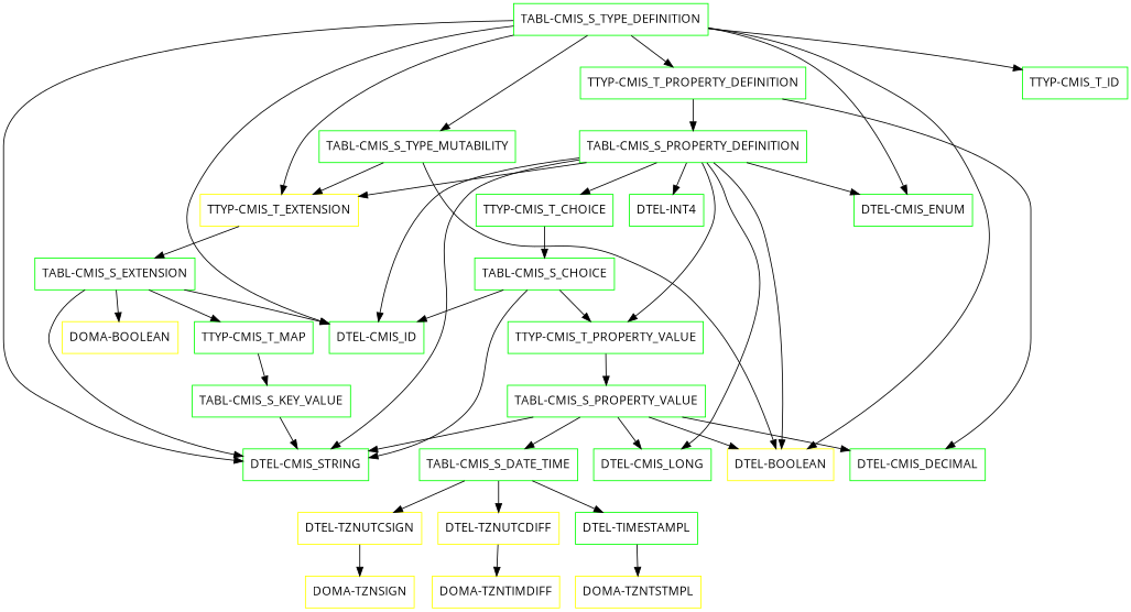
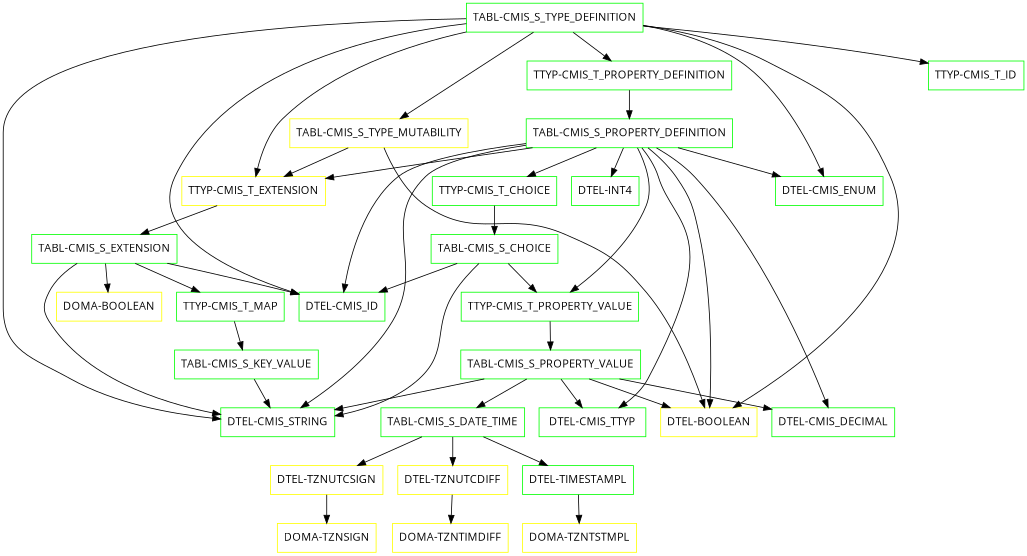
  digraph {
    fontname="Open Sans"
    node [color=green fontname="Open Sans" shape=box]
    edge [fontname="Open Sans"]
    "TTYP-CMIS_T_EXTENSION" [color=yellow]
    "TABL-CMIS_S_TYPE_DEFINITION"
    "DTEL-CMIS_STRING"
    "DTEL-CMIS_ID"
    "TTYP-CMIS_T_PROPERTY_DEFINITION"
    "DTEL-BOOLEAN" [color=yellow]
    "DTEL-CMIS_ENUM"
-   "TABL-CMIS_S_TYPE_MUTABILITY"
+   "TABL-CMIS_S_TYPE_MUTABILITY" [color=yellow]
    "TTYP-CMIS_T_ID"
    "TABL-CMIS_S_EXTENSION"
    "TABL-CMIS_S_PROPERTY_DEFINITION"
    "TTYP-CMIS_T_MAP"
    "DOMA-BOOLEAN" [color=yellow]
    "TABL-CMIS_S_KEY_VALUE"
    "TTYP-CMIS_T_CHOICE"
    "TTYP-CMIS_T_PROPERTY_VALUE"
    "DTEL-CMIS_DECIMAL"
-   "DTEL-CMIS_LONG"
+   "DTEL-CMIS_LONG" [label="DTEL-CMIS_TTYP"]
    "DTEL-INT4"
    "TABL-CMIS_S_CHOICE"
    "TABL-CMIS_S_PROPERTY_VALUE"
    "TABL-CMIS_S_DATE_TIME"
    "DTEL-TZNUTCSIGN" [color=yellow]
    "DTEL-TZNUTCDIFF" [color=yellow]
    "DTEL-TIMESTAMPL"
    "DOMA-TZNSIGN" [color=yellow]
    "DOMA-TZNTIMDIFF" [color=yellow]
    "DOMA-TZNTSTMPL" [color=yellow]
    "TTYP-CMIS_T_EXTENSION" -> "TABL-CMIS_S_EXTENSION"
    "TABL-CMIS_S_TYPE_DEFINITION" -> "TTYP-CMIS_T_EXTENSION"
    "TABL-CMIS_S_TYPE_DEFINITION" -> "DTEL-CMIS_STRING"
    "TABL-CMIS_S_TYPE_DEFINITION" -> "DTEL-CMIS_ID"
    "TABL-CMIS_S_TYPE_DEFINITION" -> "TTYP-CMIS_T_PROPERTY_DEFINITION"
    "TABL-CMIS_S_TYPE_DEFINITION" -> "DTEL-BOOLEAN"
    "TABL-CMIS_S_TYPE_DEFINITION" -> "DTEL-CMIS_ENUM"
    "TABL-CMIS_S_TYPE_DEFINITION" -> "TABL-CMIS_S_TYPE_MUTABILITY"
    "TABL-CMIS_S_TYPE_DEFINITION" -> "TTYP-CMIS_T_ID"
    "TTYP-CMIS_T_PROPERTY_DEFINITION" -> "TABL-CMIS_S_PROPERTY_DEFINITION"
    "TABL-CMIS_S_TYPE_MUTABILITY" -> "TTYP-CMIS_T_EXTENSION"
    "TABL-CMIS_S_TYPE_MUTABILITY" -> "DTEL-BOOLEAN"
    "TABL-CMIS_S_EXTENSION" -> "DTEL-CMIS_STRING"
    "TABL-CMIS_S_EXTENSION" -> "DTEL-CMIS_ID"
    "TABL-CMIS_S_EXTENSION" -> "TTYP-CMIS_T_MAP"
    "TABL-CMIS_S_EXTENSION" -> "DOMA-BOOLEAN"
    "TABL-CMIS_S_PROPERTY_DEFINITION" -> "TTYP-CMIS_T_EXTENSION"
    "TABL-CMIS_S_PROPERTY_DEFINITION" -> "DTEL-CMIS_STRING"
    "TABL-CMIS_S_PROPERTY_DEFINITION" -> "DTEL-CMIS_ID"
    "TABL-CMIS_S_PROPERTY_DEFINITION" -> "DTEL-BOOLEAN"
    "TABL-CMIS_S_PROPERTY_DEFINITION" -> "DTEL-CMIS_ENUM"
    "TABL-CMIS_S_PROPERTY_DEFINITION" -> "TTYP-CMIS_T_CHOICE"
    "TABL-CMIS_S_PROPERTY_DEFINITION" -> "TTYP-CMIS_T_PROPERTY_VALUE"
-   "TTYP-CMIS_T_PROPERTY_DEFINITION" -> "DTEL-CMIS_DECIMAL"
+   "TABL-CMIS_S_PROPERTY_DEFINITION" -> "DTEL-CMIS_DECIMAL"
    "TABL-CMIS_S_PROPERTY_DEFINITION" -> "DTEL-CMIS_LONG"
    "TABL-CMIS_S_PROPERTY_DEFINITION" -> "DTEL-INT4"
    "TTYP-CMIS_T_MAP" -> "TABL-CMIS_S_KEY_VALUE"
    "TABL-CMIS_S_KEY_VALUE" -> "DTEL-CMIS_STRING"
    "TTYP-CMIS_T_CHOICE" -> "TABL-CMIS_S_CHOICE"
    "TTYP-CMIS_T_PROPERTY_VALUE" -> "TABL-CMIS_S_PROPERTY_VALUE"
    "TABL-CMIS_S_CHOICE" -> "DTEL-CMIS_STRING"
    "TABL-CMIS_S_CHOICE" -> "DTEL-CMIS_ID"
    "TABL-CMIS_S_CHOICE" -> "TTYP-CMIS_T_PROPERTY_VALUE"
    "TABL-CMIS_S_PROPERTY_VALUE" -> "DTEL-CMIS_STRING"
    "TABL-CMIS_S_PROPERTY_VALUE" -> "DTEL-BOOLEAN"
    "TABL-CMIS_S_PROPERTY_VALUE" -> "DTEL-CMIS_DECIMAL"
    "TABL-CMIS_S_PROPERTY_VALUE" -> "DTEL-CMIS_LONG"
    "TABL-CMIS_S_PROPERTY_VALUE" -> "TABL-CMIS_S_DATE_TIME"
    "TABL-CMIS_S_DATE_TIME" -> "DTEL-TZNUTCSIGN"
    "TABL-CMIS_S_DATE_TIME" -> "DTEL-TZNUTCDIFF"
    "TABL-CMIS_S_DATE_TIME" -> "DTEL-TIMESTAMPL"
    "DTEL-TZNUTCSIGN" -> "DOMA-TZNSIGN"
    "DTEL-TZNUTCDIFF" -> "DOMA-TZNTIMDIFF"
    "DTEL-TIMESTAMPL" -> "DOMA-TZNTSTMPL"
  }
